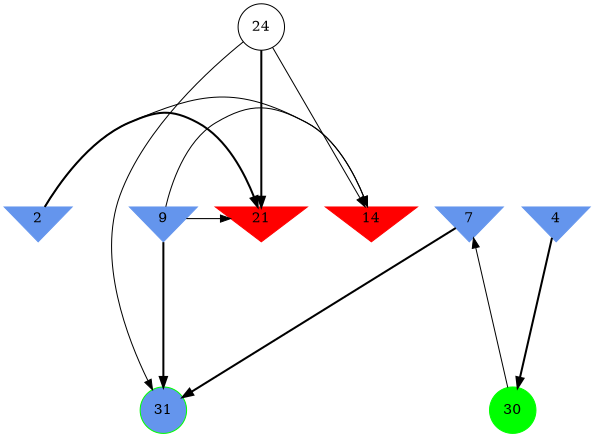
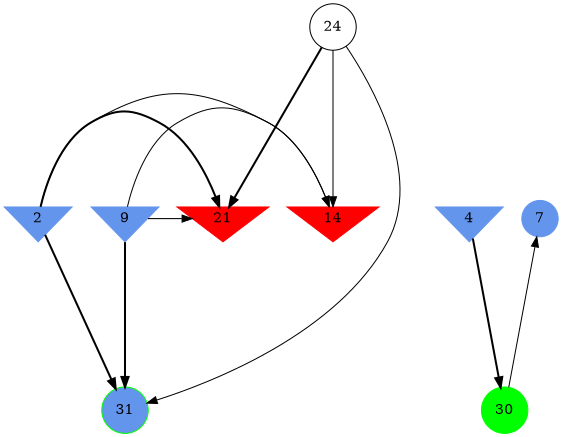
  digraph {
    ranksep=2.0
    node [color=cornflowerblue shape=invtriangle style=filled]
    edge [style=solid]
    n1 [label=2]
    4
-   7
+   7 [shape=circle]
    9
    14 [color=red]
    21 [color=red]
    24 [color=black shape=circle style=""]
    30 [color=green shape=circle]
    31 [color=green fillcolor=cornflowerblue shape=circle]
    subgraph sub_1 {
      rank=same
      n1
      4
      7
      9
      14
      21
    }
    subgraph sub_2 {
      rank=same
      24
    }
    subgraph sub_3 {
      rank=same
      30
      31
    }
    n1 -> 14
    n1 -> 21 [style=bold]
-   7 -> 31 [style=bold]
+   n1 -> 31 [style=bold]
    4 -> 30 [style=bold]
    9 -> 14
    9 -> 21
    9 -> 31 [style=bold]
    24 -> 14
    24 -> 21 [style=bold]
    24 -> 31
    30 -> 7
  }
